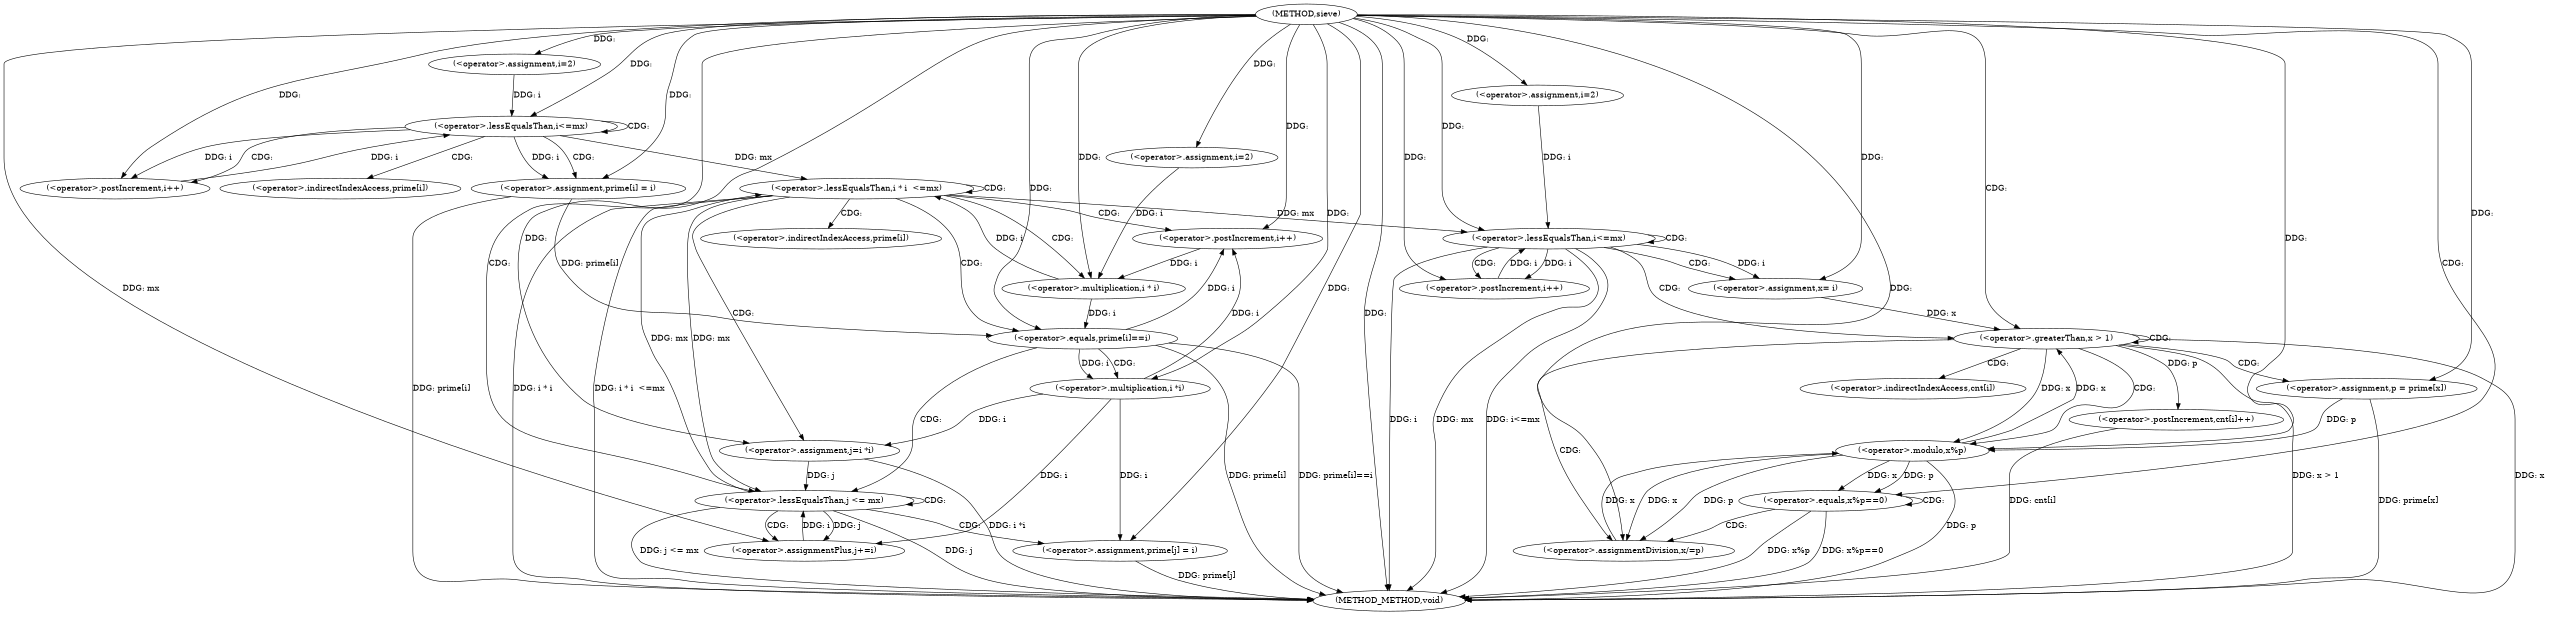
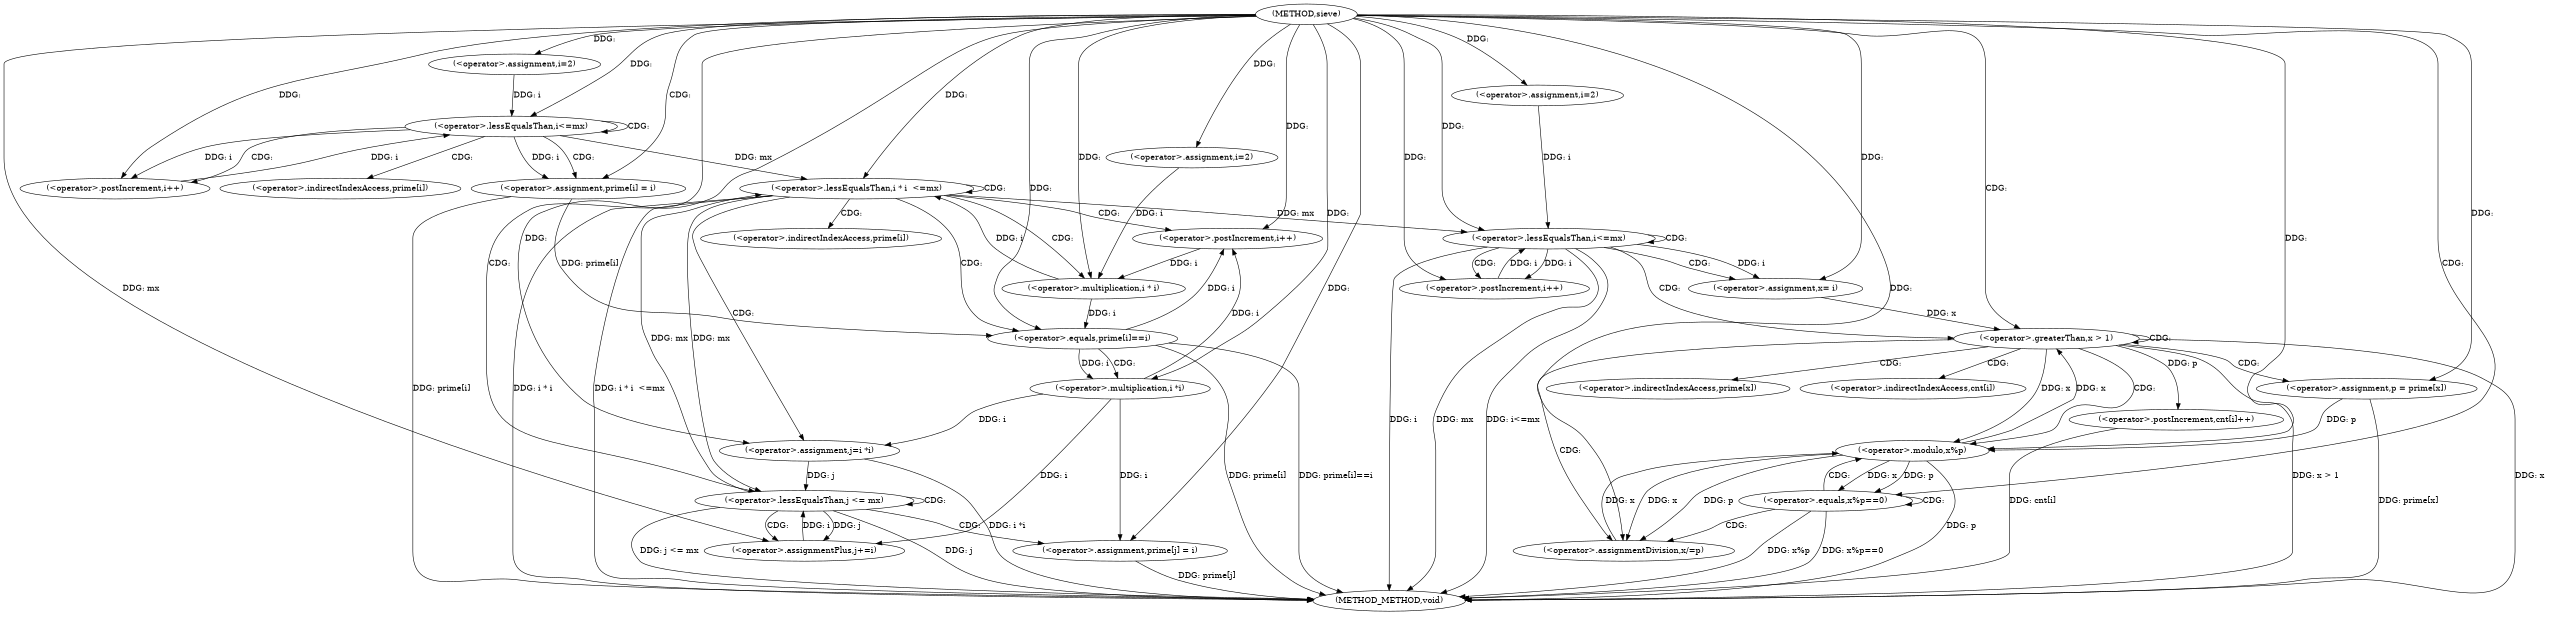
  digraph {
    n1 [label="(METHOD,sieve)"]
    n2 [label="(<operator>.assignment,i=2)"]
    n3 [label="(<operator>.lessEqualsThan,i<=mx)"]
    n4 [label="(<operator>.postIncrement,i++)"]
    n5 [label="(<operator>.assignment,i=2)"]
    n6 [label="(<operator>.lessEqualsThan,i * i  <=mx)"]
    n7 [label="(<operator>.postIncrement,i++)"]
    n8 [label="(<operator>.assignment,i=2)"]
    n9 [label="(<operator>.lessEqualsThan,i<=mx)"]
    n10 [label="(<operator>.postIncrement,i++)"]
    n11 [label="(<operator>.assignment,prime[i] = i)"]
    n12 [label="(<operator>.assignment,x= i)"]
    n13 [label="(<operator>.multiplication,i * i)"]
    n14 [label="(<operator>.equals,prime[i]==i)"]
    n15 [label="(<operator>.greaterThan,x > 1)"]
    n16 [label="(<operator>.assignment,p = prime[x])"]
    n17 [label="(<operator>.assignment,j=i *i)"]
    n18 [label="(<operator>.lessEqualsThan,j <= mx)"]
    n19 [label="(<operator>.assignmentPlus,j+=i)"]
    n20 [label="(<operator>.equals,x%p==0)"]
    n21 [label="(<operator>.assignment,prime[j] = i)"]
    n22 [label="(<operator>.assignmentDivision,x/=p)"]
    n23 [label="(<operator>.multiplication,i *i)"]
    n24 [label="(<operator>.modulo,x%p)"]
    n25 [label="(<operator>.indirectIndexAccess,prime[i])"]
    n26 [label="(METHOD_METHOD,void)"]
    n27 [label="(<operator>.indirectIndexAccess,prime[i])"]
    n28 [label="(<operator>.postIncrement,cnt[i]++)"]
+   n29 [label="(<operator>.indirectIndexAccess,prime[x])"]
    n30 [label="(<operator>.indirectIndexAccess,cnt[i])"]
    n1 -> n2 [label="DDG: "]
    n1 -> n3 [label="DDG: "]
    n1 -> n4 [label="DDG: "]
    n1 -> n5 [label="DDG: "]
-   n1 -> n26 [label="DDG: "]
+   n1 -> n6 [label="DDG: "]
    n1 -> n7 [label="DDG: "]
    n1 -> n8 [label="DDG: "]
    n1 -> n9 [label="DDG: "]
    n1 -> n10 [label="DDG: "]
-   n1 -> n11 [label="DDG: "]
+   n1 -> n11 [label="CDG: "]
    n1 -> n12 [label="DDG: "]
    n1 -> n13 [label="DDG: "]
    n1 -> n14 [label="DDG: "]
    n1 -> n15 [label="CDG: "]
    n1 -> n16 [label="DDG: "]
    n1 -> n17 [label="DDG: "]
    n1 -> n18 [label="CDG: "]
    n1 -> n19 [label="DDG: mx"]
    n1 -> n20 [label="CDG: "]
    n1 -> n21 [label="DDG: "]
    n1 -> n22 [label="DDG: "]
    n1 -> n23 [label="DDG: "]
    n1 -> n24 [label="DDG: "]
    n2 -> n3 [label="DDG: i"]
    n3 -> n3 [label="CDG: "]
    n3 -> n4 [label="DDG: i"]
    n3 -> n4 [label="CDG: "]
    n3 -> n6 [label="DDG: mx"]
    n3 -> n11 [label="DDG: i"]
    n3 -> n11 [label="CDG: "]
    n3 -> n25 [label="CDG: "]
    n4 -> n3 [label="DDG: i"]
    n5 -> n13 [label="DDG: i"]
    n6 -> n6 [label="CDG: "]
    n6 -> n7 [label="CDG: "]
    n6 -> n9 [label="DDG: mx"]
    n6 -> n13 [label="CDG: "]
    n6 -> n14 [label="CDG: "]
    n6 -> n17 [label="CDG: "]
    n6 -> n18 [label="DDG: mx"]
    n6 -> n26 [label="DDG: i * i"]
    n6 -> n26 [label="DDG: i * i  <=mx"]
    n6 -> n27 [label="CDG: "]
    n7 -> n13 [label="DDG: i"]
    n8 -> n9 [label="DDG: i"]
    n9 -> n9 [label="CDG: "]
    n9 -> n10 [label="DDG: i"]
    n9 -> n10 [label="CDG: "]
    n9 -> n12 [label="DDG: i"]
    n9 -> n12 [label="CDG: "]
    n9 -> n15 [label="CDG: "]
    n9 -> n26 [label="DDG: i"]
    n9 -> n26 [label="DDG: mx"]
    n9 -> n26 [label="DDG: i<=mx"]
    n10 -> n9 [label="DDG: i"]
    n11 -> n14 [label="DDG: prime[i]"]
    n11 -> n26 [label="DDG: prime[i]"]
    n12 -> n15 [label="DDG: x"]
    n13 -> n6 [label="DDG: i"]
    n13 -> n14 [label="DDG: i"]
    n14 -> n7 [label="DDG: i"]
-   n14 -> n18 [label="CDG: "]
    n14 -> n23 [label="DDG: i"]
    n14 -> n23 [label="CDG: "]
    n14 -> n26 [label="DDG: prime[i]"]
    n14 -> n26 [label="DDG: prime[i]==i"]
    n15 -> n15 [label="CDG: "]
    n15 -> n16 [label="CDG: "]
    n15 -> n22 [label="CDG: "]
    n15 -> n24 [label="DDG: x"]
    n15 -> n24 [label="CDG: "]
    n15 -> n26 [label="DDG: x"]
    n15 -> n26 [label="DDG: x > 1"]
    n15 -> n28 [label="DDG: p"]
+   n15 -> n29 [label="CDG: "]
    n15 -> n30 [label="CDG: "]
    n16 -> n24 [label="DDG: p"]
    n16 -> n26 [label="DDG: prime[x]"]
    n17 -> n18 [label="DDG: j"]
    n17 -> n26 [label="DDG: i *i"]
    n18 -> n6 [label="DDG: mx"]
    n18 -> n18 [label="CDG: "]
    n18 -> n19 [label="DDG: j"]
    n18 -> n19 [label="CDG: "]
    n18 -> n21 [label="CDG: "]
    n18 -> n26 [label="DDG: j"]
    n18 -> n26 [label="DDG: j <= mx"]
    n19 -> n18 [label="DDG: i"]
    n20 -> n20 [label="CDG: "]
    n20 -> n22 [label="CDG: "]
+   n20 -> n24 [label="CDG: "]
    n20 -> n26 [label="DDG: x%p"]
    n20 -> n26 [label="DDG: x%p==0"]
    n21 -> n26 [label="DDG: prime[j]"]
    n22 -> n24 [label="DDG: x"]
    n23 -> n7 [label="DDG: i"]
    n23 -> n17 [label="DDG: i"]
    n23 -> n19 [label="DDG: i"]
    n23 -> n21 [label="DDG: i"]
    n24 -> n15 [label="DDG: x"]
    n24 -> n20 [label="DDG: x"]
    n24 -> n20 [label="DDG: p"]
    n24 -> n22 [label="DDG: p"]
    n24 -> n22 [label="DDG: x"]
    n24 -> n26 [label="DDG: p"]
    n28 -> n26 [label="DDG: cnt[i]"]
  }
